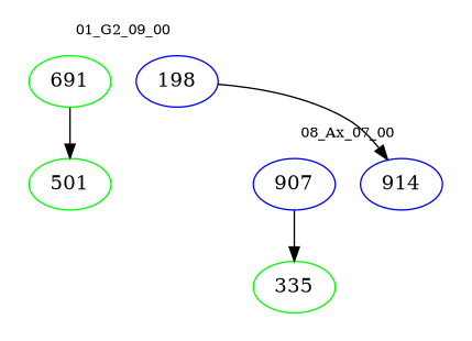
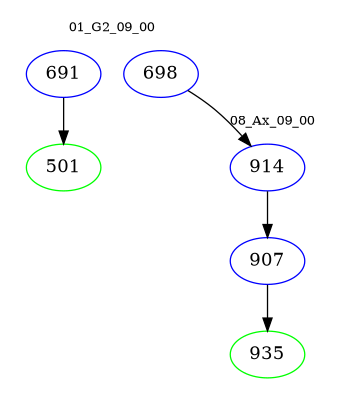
  digraph {
    node [color=blue]
    edge [color=black]
    n1 [label=914]
    n2 [label=907]
-   n3 [color=green label=335]
-   n4 [label=198]
-   n5 [color=green label=691]
+   n3 [color=green label=935]
+   n4 [label=698]
+   n5 [label=691]
    n6 [color=green label=501]
    subgraph cluster_1 {
      color=white
      fontsize=10
-     label="08_Ax_07_00"
+     label="08_Ax_09_00"
      n1
      n2
      n3
    }
    subgraph cluster_2 {
      color=white
      fontsize=10
      label="01_G2_09_00"
      n4
      n5
      n6
    }
+   n1 -> n2
    n2 -> n3
    n4 -> n1
    n5 -> n6
  }
